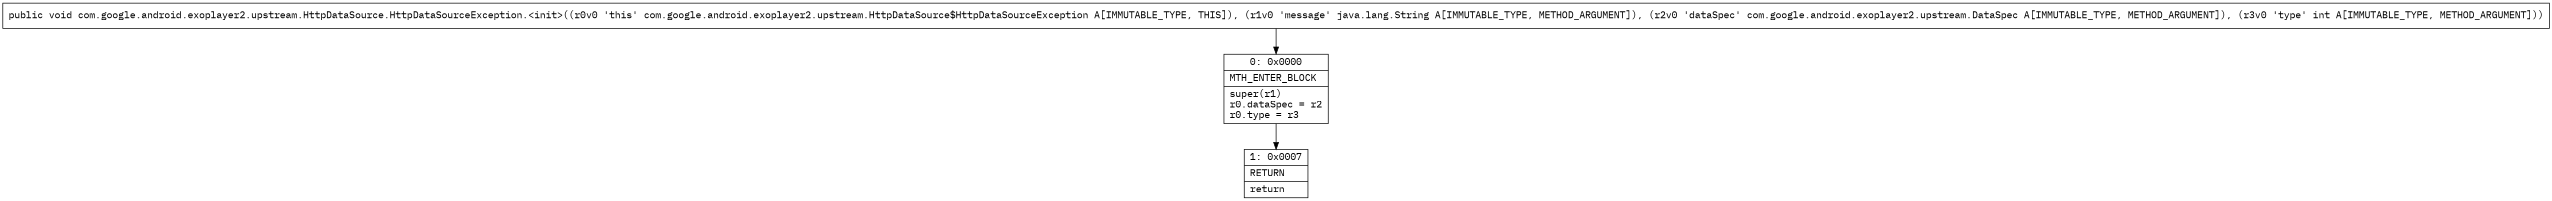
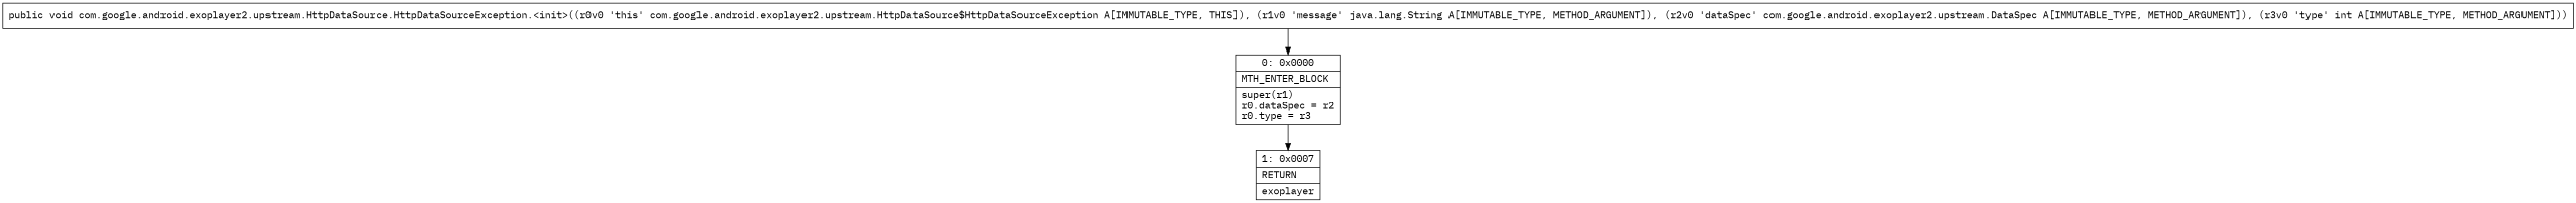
  digraph {
    fontname="IBM Plex Mono"
    node [shape=record fontname="IBM Plex Mono"]
    edge [fontname="IBM Plex Mono"]
    n1 [label="{0\:\ 0x0000|MTH_ENTER_BLOCK\l|super(r1)\lr0.dataSpec = r2\lr0.type = r3\l}"]
-   n2 [label="{1\:\ 0x0007|RETURN\l|return\l}"]
+   n2 [label="{1\:\ 0x0007|RETURN\l|exoplayer\l}"]
    n3 [label="{public void com.google.android.exoplayer2.upstream.HttpDataSource.HttpDataSourceException.\<init\>((r0v0 'this' com.google.android.exoplayer2.upstream.HttpDataSource$HttpDataSourceException A[IMMUTABLE_TYPE, THIS]), (r1v0 'message' java.lang.String A[IMMUTABLE_TYPE, METHOD_ARGUMENT]), (r2v0 'dataSpec' com.google.android.exoplayer2.upstream.DataSpec A[IMMUTABLE_TYPE, METHOD_ARGUMENT]), (r3v0 'type' int A[IMMUTABLE_TYPE, METHOD_ARGUMENT])) }"]
    n1 -> n2
    n3 -> n1
  }
